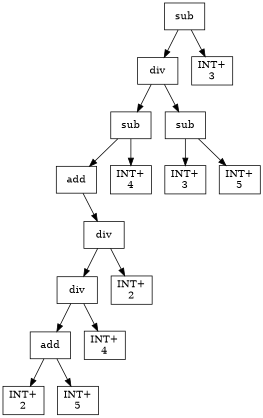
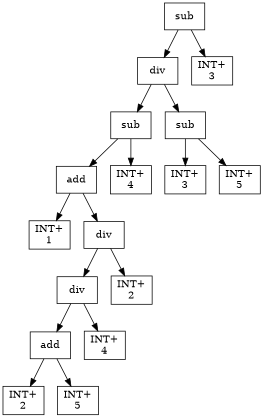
  digraph {
    node [shape=box]
    n1 [label=sub]
    n2 [label=div]
    n3 [label="INT+\n3"]
    n4 [label=sub]
    n5 [label=sub]
    n6 [label=add]
    n7 [label="INT+\n4"]
+   n8 [label="INT+\n1"]
    n9 [label=div]
    n10 [label=div]
    n11 [label="INT+\n2"]
    n12 [label=add]
    n13 [label="INT+\n4"]
    n14 [label="INT+\n2"]
    n15 [label="INT+\n5"]
    n16 [label="INT+\n3"]
    n17 [label="INT+\n5"]
    n1 -> n2
    n1 -> n3
    n2 -> n4
    n2 -> n5
    n4 -> n6
    n4 -> n7
    n5 -> n16
    n5 -> n17
+   n6 -> n8
    n6 -> n9
    n9 -> n10
    n9 -> n11
    n10 -> n12
    n10 -> n13
    n12 -> n14
    n12 -> n15
  }
